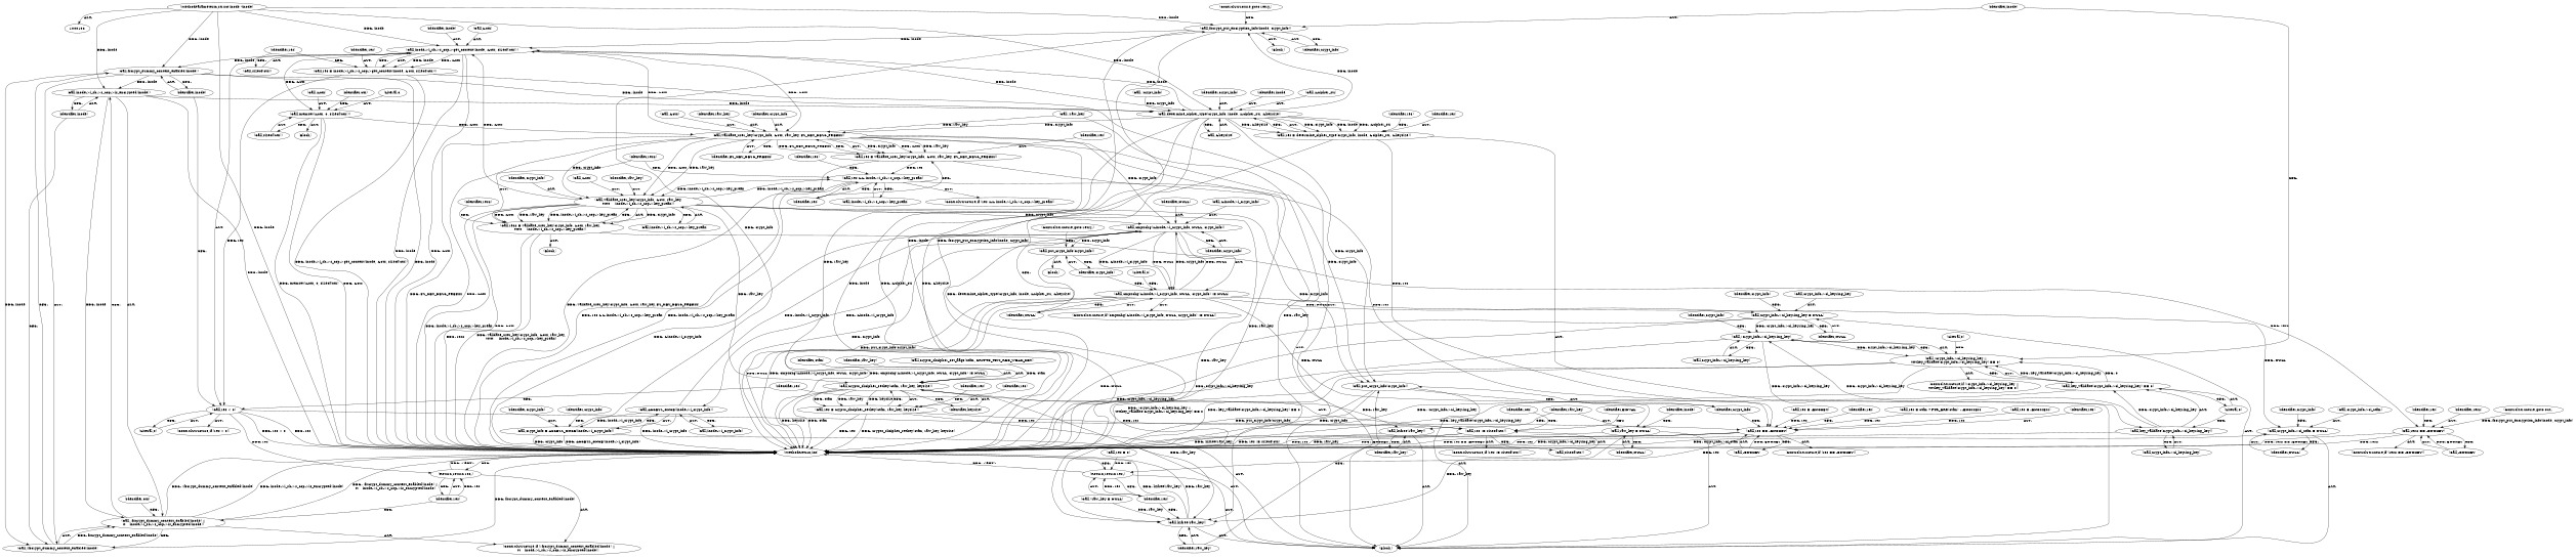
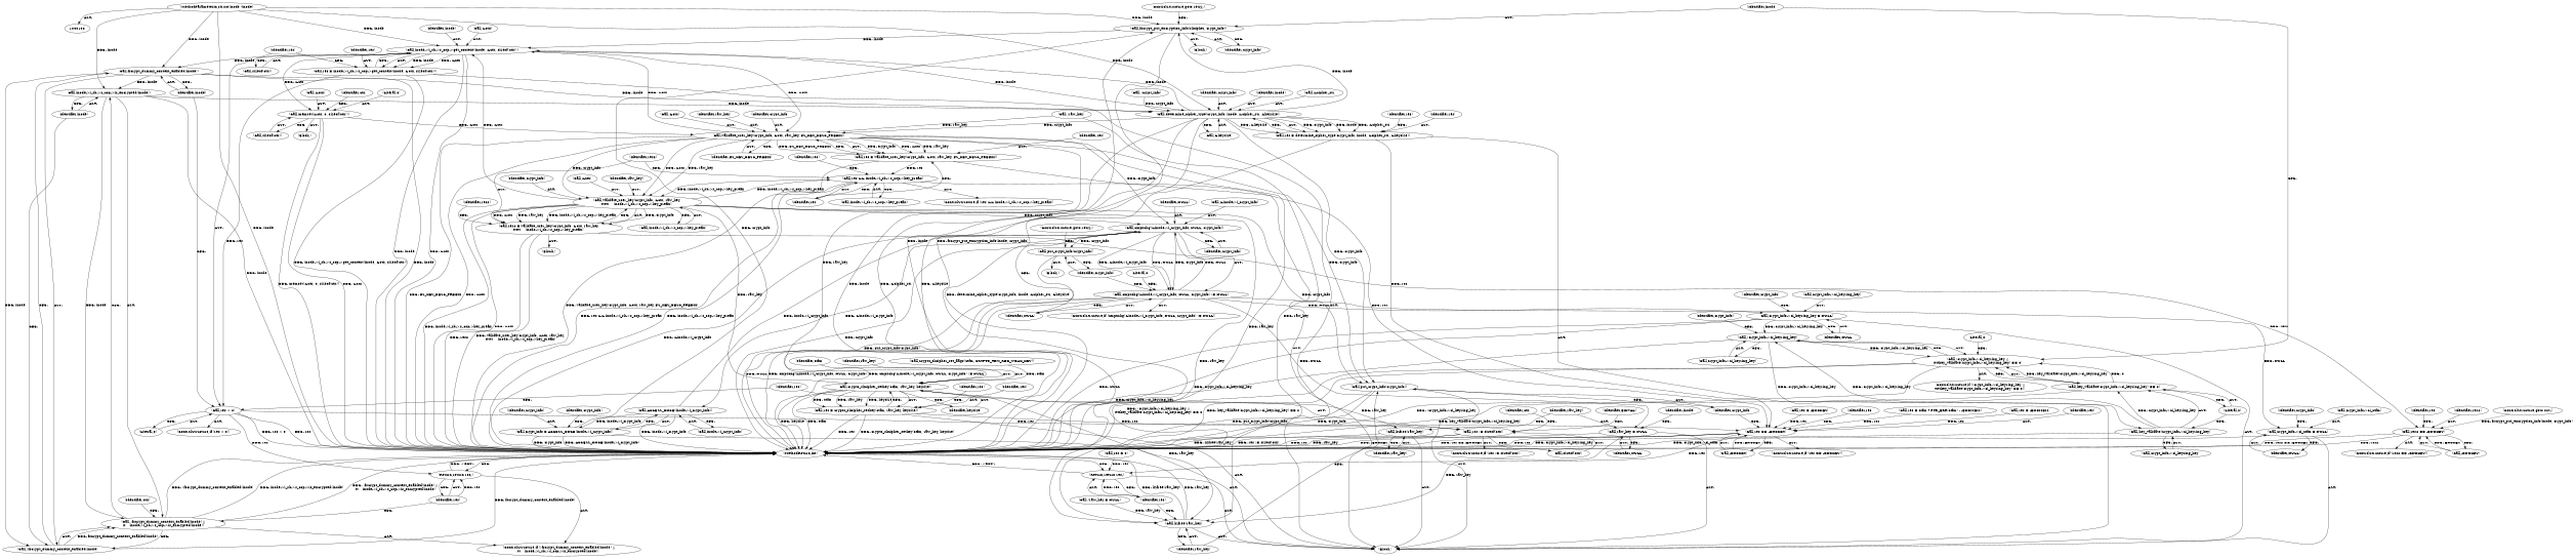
  digraph {
    n1 [label="(MethodParameterIn,struct inode *inode)"]
-   n2 [label="(Call,fscrypt_put_encryption_info(inode, crypt_info))"]
+   n2 [label="(Call,fscrypt_put_encryption_info(skcipher, crypt_info))"]
    n3 [label="(Call,inode->i_sb->s_cop->get_context(inode, &ctx, sizeof(ctx)))"]
    n4 [label="(Call,fscrypt_dummy_context_enabled(inode))"]
    n5 [label="(Call,inode->i_sb->s_cop->is_encrypted(inode))"]
    n6 [label="(Call,determine_cipher_type(crypt_info, inode, &cipher_str, &keysize))"]
    n7 [label="(MethodReturn,int)"]
    1000102
    n9 [label="(Block,)"]
    n10 [label="(Identifier,crypt_info)"]
    n11 [label="(Call,res = inode->i_sb->s_cop->get_context(inode, &ctx, sizeof(ctx)))"]
    n12 [label="(Call,validate_user_key(crypt_info, &ctx, raw_key, FS_KEY_DESC_PREFIX))"]
    n13 [label="(Call,memset(&ctx, 0, sizeof(ctx)))"]
    n14 [label="(Call,sizeof(ctx))"]
    n15 [label="(Call,!fscrypt_dummy_context_enabled(inode))"]
    n16 [label="(Identifier,inode)"]
    n17 [label="(Call,!fscrypt_dummy_context_enabled(inode) ||\n\t\t    inode->i_sb->s_cop->is_encrypted(inode))"]
    n18 [label="(Identifier,inode)"]
    n19 [label="(Call,res = determine_cipher_type(crypt_info, inode, &cipher_str, &keysize))"]
    n20 [label="(Call,put_crypt_info(crypt_info))"]
    n21 [label="(Call,&keysize)"]
    n22 [label="(Return,return res;)"]
    n23 [label="(Return,return res;)"]
    n24 [label="(Call,res < 0)"]
    n25 [label="(Block,)"]
    n26 [label="(Call,res = validate_user_key(crypt_info, &ctx, raw_key, FS_KEY_DESC_PREFIX))"]
    n27 [label="(Call,validate_user_key(crypt_info, &ctx, raw_key,\n\t\t\t\t\t     inode->i_sb->s_cop->key_prefix))"]
    n28 [label="(Call,crypto_skcipher_setkey(ctfm, raw_key, keysize))"]
    n29 [label="(Call,kzfree(raw_key))"]
    n30 [label="(Call,cmpxchg(&inode->i_crypt_info, NULL, crypt_info))"]
    n31 [label="(Identifier,FS_KEY_DESC_PREFIX)"]
    n32 [label="(Block,)"]
    n33 [label="(Call,sizeof(ctx))"]
    n34 [label="(Call,res != sizeof(ctx))"]
    n35 [label="(ControlStructure,if (res < 0))"]
    n36 [label="(Literal,0)"]
    n37 [label="(Identifier,res)"]
    n38 [label="(ControlStructure,if (!fscrypt_dummy_context_enabled(inode) ||\n\t\t    inode->i_sb->s_cop->is_encrypted(inode)))"]
    n39 [label="(Call,sizeof(ctx))"]
    n40 [label="(ControlStructure,if (res != sizeof(ctx)))"]
    n41 [label="(Call,res == -ENOKEY)"]
    n42 [label="(Identifier,crypt_info)"]
    n43 [label="(Call,-ENOKEY)"]
    n44 [label="(ControlStructure,if (res == -ENOKEY))"]
    n45 [label="(Identifier,res)"]
    n46 [label="(Call,res && inode->i_sb->s_cop->key_prefix)"]
    n47 [label="(Call,res2 = validate_user_key(crypt_info, &ctx, raw_key,\n\t\t\t\t\t     inode->i_sb->s_cop->key_prefix))"]
    n48 [label="(Call,inode->i_sb->s_cop->key_prefix)"]
    n49 [label="(Call,res = crypto_skcipher_setkey(ctfm, raw_key, keysize))"]
    n50 [label="(Call,kzfree(raw_key))"]
    n51 [label="(Identifier,keysize)"]
    n52 [label="(Identifier,raw_key)"]
    n53 [label="(Call,ACCESS_ONCE(inode->i_crypt_info))"]
    n54 [label="(Call,cmpxchg(&inode->i_crypt_info, NULL, crypt_info) != NULL)"]
    n55 [label="(Call,put_crypt_info(crypt_info))"]
    n56 [label="(Identifier,crypt_info)"]
    n57 [label="(Call,inode->i_sb->s_cop->key_prefix)"]
    n58 [label="(ControlStructure,if (res && inode->i_sb->s_cop->key_prefix))"]
    n59 [label="(Identifier,res)"]
    n60 [label="(Call,res2 == -ENOKEY)"]
    n61 [label="(Block,)"]
    n62 [label="(Call,-ENOKEY)"]
    n63 [label="(ControlStructure,if (res2 == -ENOKEY))"]
    n64 [label="(Identifier,raw_key)"]
    n65 [label="(Call,crypt_info = ACCESS_ONCE(inode->i_crypt_info))"]
    n66 [label="(Call,inode->i_crypt_info)"]
    n67 [label="(Call,crypt_info->ci_ctfm = NULL)"]
    n68 [label="(Call,crypt_info->ci_keyring_key = NULL)"]
    n69 [label="(Call,raw_key = NULL)"]
    n70 [label="(Identifier,NULL)"]
    n71 [label="(ControlStructure,if (cmpxchg(&inode->i_crypt_info, NULL, crypt_info) != NULL))"]
    n72 [label="(Block,)"]
    n73 [label="(Identifier,crypt_info)"]
    n74 [label="(Identifier,NULL)"]
    n75 [label="(Call,!crypt_info->ci_keyring_key)"]
    n76 [label="(Identifier,NULL)"]
    n77 [label="(Identifier,NULL)"]
    n78 [label="(Call,!crypt_info->ci_keyring_key ||\n\t\t\t\tkey_validate(crypt_info->ci_keyring_key) == 0)"]
    n79 [label="(Call,key_validate(crypt_info->ci_keyring_key))"]
    n80 [label="(Call,crypt_info->ci_keyring_key)"]
    n81 [label="(Call,key_validate(crypt_info->ci_keyring_key) == 0)"]
    n82 [label="(ControlStructure,if (!crypt_info->ci_keyring_key ||\n\t\t\t\tkey_validate(crypt_info->ci_keyring_key) == 0))"]
    n83 [label="(Call,crypt_info->ci_keyring_key)"]
    n84 [label="(Literal,0)"]
    n85 [label="(Identifier,EINVAL)"]
    n86 [label="(Literal,0)"]
    n87 [label="(Identifier,res2)"]
    n88 [label="(Call,crypt_info->ci_ctfm)"]
    n89 [label="(Call,!crypt_info)"]
    n90 [label="(Identifier,res)"]
    n91 [label="(Identifier,res)"]
    n92 [label="(Call,crypto_skcipher_set_flags(ctfm, CRYPTO_TFM_REQ_WEAK_KEY))"]
    n93 [label="(Identifier,inode)"]
    n94 [label="(Identifier,res)"]
    n95 [label="(Identifier,crypt_info)"]
    n96 [label="(Identifier,inode)"]
    n97 [label="(Identifier,res)"]
    n98 [label="(Identifier,inode)"]
    n99 [label="(Call,&inode->i_crypt_info)"]
    n100 [label="(Identifier,res)"]
    n101 [label="(Identifier,ctx)"]
    n102 [label="(Call,&ctx)"]
    n103 [label="(Identifier,raw_key)"]
    n104 [label="(Literal,0)"]
    n105 [label="(Call,res = -ENOKEY)"]
    n106 [label="(ControlStructure,goto retry;)"]
    n107 [label="(Identifier,crypt_info)"]
    n108 [label="(Identifier,res)"]
    n109 [label="(Identifier,res2)"]
    n110 [label="(Identifier,res)"]
    n111 [label="(Call,crypt_info->ci_keyring_key)"]
    n112 [label="(Identifier,res)"]
    n113 [label="(Identifier,inode)"]
    n114 [label="(Identifier,raw_key)"]
    n115 [label="(Identifier,ctfm)"]
    n116 [label="(Identifier,crypt_info)"]
    n117 [label="(Identifier,crypt_info)"]
    n118 [label="(Identifier,res)"]
    n119 [label="(Identifier,res2)"]
    n120 [label="(Identifier,res)"]
    n121 [label="(Identifier,crypt_info)"]
    n122 [label="(Identifier,crypt_info)"]
    n123 [label="(Call,res = 0)"]
    n124 [label="(Call,&cipher_str)"]
    n125 [label="(Identifier,ctx)"]
    n126 [label="(Identifier,crypt_info)"]
    n127 [label="(Call,&ctx)"]
    n128 [label="(Call,&ctx)"]
    n129 [label="(Call,!raw_key)"]
    n130 [label="(ControlStructure,goto retry;)"]
    n131 [label="(Call,res = ctfm ? PTR_ERR(ctfm) : -ENOMEM)"]
    n132 [label="(Literal,0)"]
    n133 [label="(Call,res = -ENOMEM)"]
    n134 [label="(Call,&ctx)"]
    n135 [label="(ControlStructure,goto out;)"]
    n136 [label="(Identifier,raw_key)"]
    n137 [label="(Call,*raw_key = NULL)"]
    n138 [label="(Identifier,res)"]
    n139 [label="(Identifier,ctx)"]
    n140 [label="(Identifier,res)"]
    n141 [label="(Identifier,NULL)"]
    n142 [label="(Identifier,raw_key)"]
    n143 [label="(Identifier,crypt_info)"]
    n1 -> n2 [label="DDG: inode"]
    n1 -> n3 [label="DDG: inode"]
    n1 -> n4 [label="DDG: inode"]
    n1 -> n5 [label="DDG: inode"]
    n1 -> n6 [label="DDG: inode"]
    n1 -> n7 [label="DDG: inode"]
    n1 -> 1000102 [label="AST: "]
    n2 -> n3 [label="DDG: inode"]
    n2 -> n7 [label="DDG: inode"]
    n2 -> n7 [label="DDG: fscrypt_put_encryption_info(inode, crypt_info)"]
    n2 -> n9 [label="AST: "]
    n2 -> n10 [label="CFG: "]
    n3 -> n4 [label="DDG: inode"]
    n3 -> n6 [label="DDG: inode"]
    n3 -> n7 [label="DDG: inode"]
    n3 -> n7 [label="DDG: &ctx"]
    n3 -> n11 [label="AST: "]
    n3 -> n11 [label="DDG: inode"]
    n3 -> n11 [label="DDG: &ctx"]
    n3 -> n12 [label="DDG: &ctx"]
    n3 -> n13 [label="DDG: &ctx"]
    n3 -> n14 [label="CFG: "]
    n4 -> n5 [label="DDG: inode"]
    n4 -> n6 [label="DDG: inode"]
    n4 -> n7 [label="DDG: inode"]
    n4 -> n15 [label="AST: "]
    n4 -> n15 [label="DDG: inode"]
    n4 -> n16 [label="CFG: "]
    n5 -> n6 [label="DDG: inode"]
    n5 -> n7 [label="DDG: inode"]
    n5 -> n17 [label="AST: "]
    n5 -> n17 [label="DDG: inode"]
    n5 -> n18 [label="CFG: "]
    n6 -> n2 [label="DDG: inode"]
    n6 -> n3 [label="DDG: inode"]
    n6 -> n7 [label="DDG: &cipher_str"]
    n6 -> n7 [label="DDG: inode"]
    n6 -> n7 [label="DDG: &keysize"]
    n6 -> n12 [label="DDG: crypt_info"]
    n6 -> n19 [label="AST: "]
    n6 -> n19 [label="DDG: crypt_info"]
    n6 -> n19 [label="DDG: inode"]
    n6 -> n19 [label="DDG: &cipher_str"]
    n6 -> n19 [label="DDG: &keysize"]
    n6 -> n20 [label="DDG: crypt_info"]
    n6 -> n21 [label="CFG: "]
    n7 -> n22 [label="CFG: "]
    n7 -> n23 [label="CFG: "]
    n10 -> n2 [label="AST: "]
    n11 -> n3 [label="CFG: "]
    n11 -> n7 [label="DDG: inode->i_sb->s_cop->get_context(inode, &ctx, sizeof(ctx))"]
    n11 -> n24 [label="DDG: res"]
    n11 -> n25 [label="AST: "]
    n12 -> n3 [label="DDG: &ctx"]
    n12 -> n7 [label="DDG: FS_KEY_DESC_PREFIX"]
    n12 -> n7 [label="DDG: &ctx"]
    n12 -> n20 [label="DDG: crypt_info"]
    n12 -> n26 [label="AST: "]
    n12 -> n26 [label="DDG: crypt_info"]
    n12 -> n26 [label="DDG: &ctx"]
    n12 -> n26 [label="DDG: raw_key"]
    n12 -> n26 [label="DDG: FS_KEY_DESC_PREFIX"]
    n12 -> n27 [label="DDG: crypt_info"]
    n12 -> n27 [label="DDG: &ctx"]
    n12 -> n27 [label="DDG: raw_key"]
    n12 -> n28 [label="DDG: raw_key"]
    n12 -> n29 [label="DDG: raw_key"]
    n12 -> n30 [label="DDG: crypt_info"]
    n12 -> n31 [label="CFG: "]
    n13 -> n7 [label="DDG: memset(&ctx, 0, sizeof(ctx))"]
    n13 -> n7 [label="DDG: &ctx"]
    n13 -> n12 [label="DDG: &ctx"]
    n13 -> n32 [label="AST: "]
    n13 -> n33 [label="CFG: "]
    n14 -> n3 [label="AST: "]
    n15 -> n4 [label="CFG: "]
    n15 -> n7 [label="DDG: fscrypt_dummy_context_enabled(inode)"]
    n15 -> n17 [label="AST: "]
    n15 -> n17 [label="DDG: fscrypt_dummy_context_enabled(inode)"]
    n16 -> n4 [label="AST: "]
    n16 -> n24 [label="CFG: "]
    n17 -> n5 [label="CFG: "]
    n17 -> n7 [label="DDG: inode->i_sb->s_cop->is_encrypted(inode)"]
    n17 -> n7 [label="DDG: !fscrypt_dummy_context_enabled(inode)"]
    n17 -> n7 [label="DDG: !fscrypt_dummy_context_enabled(inode) ||\n\t\t    inode->i_sb->s_cop->is_encrypted(inode)"]
    n17 -> n15 [label="CFG: "]
    n17 -> n38 [label="AST: "]
    n18 -> n5 [label="AST: "]
    n18 -> n15 [label="CFG: "]
    n19 -> n6 [label="CFG: "]
    n19 -> n7 [label="DDG: determine_cipher_type(crypt_info, inode, &cipher_str, &keysize)"]
    n19 -> n25 [label="AST: "]
    n19 -> n41 [label="DDG: res"]
    n20 -> n7 [label="DDG: crypt_info"]
    n20 -> n7 [label="DDG: put_crypt_info(crypt_info)"]
    n20 -> n25 [label="AST: "]
    n20 -> n42 [label="CFG: "]
    n21 -> n6 [label="AST: "]
    n22 -> n7 [label="DDG: <RET>"]
    n22 -> n37 [label="CFG: "]
    n22 -> n38 [label="AST: "]
    n23 -> n7 [label="DDG: <RET>"]
    n23 -> n25 [label="AST: "]
    n23 -> n45 [label="CFG: "]
    n24 -> n7 [label="DDG: res < 0"]
    n24 -> n7 [label="DDG: res"]
    n24 -> n22 [label="DDG: res"]
    n24 -> n34 [label="DDG: res"]
    n24 -> n35 [label="AST: "]
    n24 -> n36 [label="CFG: "]
    n26 -> n7 [label="DDG: validate_user_key(crypt_info, &ctx, raw_key, FS_KEY_DESC_PREFIX)"]
    n26 -> n12 [label="CFG: "]
    n26 -> n25 [label="AST: "]
    n26 -> n46 [label="DDG: res"]
    n27 -> n3 [label="DDG: &ctx"]
    n27 -> n7 [label="DDG: inode->i_sb->s_cop->key_prefix"]
    n27 -> n7 [label="DDG: &ctx"]
    n27 -> n20 [label="DDG: crypt_info"]
    n27 -> n28 [label="DDG: raw_key"]
    n27 -> n29 [label="DDG: raw_key"]
    n27 -> n30 [label="DDG: crypt_info"]
    n27 -> n46 [label="DDG: inode->i_sb->s_cop->key_prefix"]
    n27 -> n47 [label="AST: "]
    n27 -> n47 [label="DDG: crypt_info"]
    n27 -> n47 [label="DDG: &ctx"]
    n27 -> n47 [label="DDG: raw_key"]
    n27 -> n47 [label="DDG: inode->i_sb->s_cop->key_prefix"]
    n27 -> n48 [label="CFG: "]
    n28 -> n7 [label="DDG: ctfm"]
    n28 -> n7 [label="DDG: keysize"]
    n28 -> n29 [label="DDG: raw_key"]
    n28 -> n49 [label="AST: "]
    n28 -> n49 [label="DDG: ctfm"]
    n28 -> n49 [label="DDG: raw_key"]
    n28 -> n49 [label="DDG: keysize"]
    n28 -> n50 [label="DDG: raw_key"]
    n28 -> n51 [label="CFG: "]
    n29 -> n7 [label="DDG: kzfree(raw_key)"]
    n29 -> n7 [label="DDG: raw_key"]
    n29 -> n25 [label="AST: "]
    n29 -> n52 [label="CFG: "]
    n30 -> n7 [label="DDG: &inode->i_crypt_info"]
    n30 -> n7 [label="DDG: crypt_info"]
    n30 -> n53 [label="DDG: &inode->i_crypt_info"]
    n30 -> n54 [label="AST: "]
    n30 -> n54 [label="DDG: &inode->i_crypt_info"]
    n30 -> n54 [label="DDG: NULL"]
    n30 -> n54 [label="DDG: crypt_info"]
    n30 -> n55 [label="DDG: crypt_info"]
    n30 -> n56 [label="CFG: "]
    n31 -> n12 [label="AST: "]
    n33 -> n13 [label="AST: "]
    n34 -> n7 [label="DDG: res"]
    n34 -> n7 [label="DDG: res != sizeof(ctx)"]
    n34 -> n39 [label="CFG: "]
    n34 -> n40 [label="AST: "]
    n36 -> n24 [label="AST: "]
    n37 -> n17 [label="CFG: "]
    n37 -> n22 [label="AST: "]
    n37 -> n22 [label="DDG: res"]
    n39 -> n34 [label="AST: "]
    n41 -> n7 [label="DDG: res"]
    n41 -> n7 [label="DDG: -ENOKEY"]
    n41 -> n7 [label="DDG: res == -ENOKEY"]
    n41 -> n23 [label="DDG: res"]
    n41 -> n43 [label="CFG: "]
    n41 -> n44 [label="AST: "]
    n42 -> n20 [label="AST: "]
    n42 -> n41 [label="CFG: "]
    n43 -> n41 [label="AST: "]
    n43 -> n41 [label="DDG: ENOKEY"]
    n45 -> n23 [label="AST: "]
    n45 -> n23 [label="DDG: res"]
    n45 -> n29 [label="CFG: "]
    n46 -> n7 [label="DDG: res && inode->i_sb->s_cop->key_prefix"]
    n46 -> n7 [label="DDG: inode->i_sb->s_cop->key_prefix"]
    n46 -> n27 [label="DDG: inode->i_sb->s_cop->key_prefix"]
    n46 -> n41 [label="DDG: res"]
    n46 -> n57 [label="CFG: "]
    n46 -> n58 [label="AST: "]
    n46 -> n59 [label="CFG: "]
    n47 -> n7 [label="DDG: validate_user_key(crypt_info, &ctx, raw_key,\n\t\t\t\t\t     inode->i_sb->s_cop->key_prefix)"]
    n47 -> n7 [label="DDG: res2"]
    n47 -> n27 [label="CFG: "]
    n47 -> n60 [label="DDG: res2"]
    n47 -> n61 [label="AST: "]
    n48 -> n27 [label="AST: "]
    n49 -> n7 [label="DDG: crypto_skcipher_setkey(ctfm, raw_key, keysize)"]
    n49 -> n7 [label="DDG: res"]
    n49 -> n25 [label="AST: "]
    n49 -> n28 [label="CFG: "]
    n49 -> n41 [label="DDG: res"]
    n50 -> n7 [label="DDG: kzfree(raw_key)"]
    n50 -> n25 [label="AST: "]
    n50 -> n64 [label="CFG: "]
    n51 -> n28 [label="AST: "]
    n52 -> n20 [label="CFG: "]
    n52 -> n29 [label="AST: "]
    n53 -> n7 [label="DDG: inode->i_crypt_info"]
    n53 -> n30 [label="DDG: inode->i_crypt_info"]
    n53 -> n65 [label="AST: "]
    n53 -> n65 [label="DDG: inode->i_crypt_info"]
    n53 -> n66 [label="CFG: "]
    n54 -> n7 [label="DDG: cmpxchg(&inode->i_crypt_info, NULL, crypt_info)"]
    n54 -> n7 [label="DDG: cmpxchg(&inode->i_crypt_info, NULL, crypt_info) != NULL"]
    n54 -> n7 [label="DDG: NULL"]
    n54 -> n30 [label="DDG: NULL"]
    n54 -> n67 [label="DDG: NULL"]
    n54 -> n68 [label="DDG: NULL"]
    n54 -> n69 [label="DDG: NULL"]
    n54 -> n70 [label="CFG: "]
    n54 -> n71 [label="AST: "]
    n55 -> n7 [label="DDG: put_crypt_info(crypt_info)"]
    n55 -> n72 [label="AST: "]
    n55 -> n73 [label="CFG: "]
    n56 -> n30 [label="AST: "]
    n57 -> n46 [label="AST: "]
    n59 -> n26 [label="CFG: "]
    n59 -> n46 [label="AST: "]
    n60 -> n7 [label="DDG: res2 == -ENOKEY"]
    n60 -> n7 [label="DDG: res2"]
    n60 -> n62 [label="CFG: "]
    n60 -> n63 [label="AST: "]
    n62 -> n60 [label="AST: "]
    n62 -> n60 [label="DDG: ENOKEY"]
    n64 -> n50 [label="AST: "]
    n65 -> n2 [label="DDG: crypt_info"]
    n65 -> n7 [label="DDG: ACCESS_ONCE(inode->i_crypt_info)"]
    n65 -> n7 [label="DDG: crypt_info"]
    n65 -> n25 [label="AST: "]
    n65 -> n53 [label="CFG: "]
    n66 -> n53 [label="AST: "]
    n67 -> n7 [label="DDG: crypt_info->ci_ctfm"]
    n67 -> n25 [label="AST: "]
    n67 -> n74 [label="CFG: "]
    n68 -> n7 [label="DDG: crypt_info->ci_keyring_key"]
    n68 -> n7 [label="DDG: NULL"]
    n68 -> n25 [label="AST: "]
    n68 -> n75 [label="DDG: crypt_info->ci_keyring_key"]
    n68 -> n76 [label="CFG: "]
    n69 -> n7 [label="DDG: raw_key"]
    n69 -> n25 [label="AST: "]
    n69 -> n29 [label="DDG: raw_key"]
    n69 -> n77 [label="CFG: "]
    n70 -> n30 [label="CFG: "]
    n70 -> n54 [label="AST: "]
    n73 -> n54 [label="CFG: "]
    n73 -> n55 [label="AST: "]
    n74 -> n67 [label="AST: "]
    n75 -> n7 [label="DDG: crypt_info->ci_keyring_key"]
    n75 -> n78 [label="AST: "]
    n75 -> n78 [label="DDG: crypt_info->ci_keyring_key"]
    n75 -> n79 [label="DDG: crypt_info->ci_keyring_key"]
    n75 -> n80 [label="CFG: "]
    n76 -> n68 [label="AST: "]
    n77 -> n69 [label="AST: "]
    n78 -> n7 [label="DDG: key_validate(crypt_info->ci_keyring_key) == 0"]
    n78 -> n7 [label="DDG: !crypt_info->ci_keyring_key ||\n\t\t\t\tkey_validate(crypt_info->ci_keyring_key) == 0"]
    n78 -> n7 [label="DDG: !crypt_info->ci_keyring_key"]
    n78 -> n75 [label="CFG: "]
    n78 -> n81 [label="CFG: "]
    n78 -> n82 [label="AST: "]
    n79 -> n7 [label="DDG: crypt_info->ci_keyring_key"]
    n79 -> n75 [label="DDG: crypt_info->ci_keyring_key"]
    n79 -> n81 [label="AST: "]
    n79 -> n81 [label="DDG: crypt_info->ci_keyring_key"]
    n79 -> n83 [label="CFG: "]
    n80 -> n75 [label="AST: "]
    n81 -> n7 [label="DDG: key_validate(crypt_info->ci_keyring_key)"]
    n81 -> n78 [label="AST: "]
    n81 -> n78 [label="DDG: key_validate(crypt_info->ci_keyring_key)"]
    n81 -> n78 [label="DDG: 0"]
    n81 -> n84 [label="CFG: "]
    n83 -> n79 [label="AST: "]
    n84 -> n79 [label="CFG: "]
    n84 -> n81 [label="AST: "]
    n85 -> n34 [label="KEY: "]
    n86 -> n54 [label="CFG: "]
    n87 -> n47 [label="CFG: "]
    n88 -> n67 [label="AST: "]
    n89 -> n6 [label="DDG: crypt_info"]
    n90 -> n60 [label="CFG: "]
    n91 -> n49 [label="CFG: "]
    n92 -> n28 [label="DDG: ctfm"]
    n93 -> n2 [label="AST: "]
    n93 -> n78 [label="CFG: "]
    n94 -> n41 [label="AST: "]
    n95 -> n6 [label="AST: "]
    n96 -> n69 [label="CFG: "]
    n97 -> n26 [label="AST: "]
    n98 -> n3 [label="AST: "]
    n99 -> n30 [label="AST: "]
    n100 -> n11 [label="CFG: "]
    n100 -> n24 [label="AST: "]
    n101 -> n13 [label="CFG: "]
    n102 -> n3 [label="AST: "]
    n103 -> n12 [label="AST: "]
    n104 -> n13 [label="AST: "]
    n105 -> n41 [label="DDG: res"]
    n106 -> n2 [label="CFG: "]
    n107 -> n12 [label="AST: "]
    n108 -> n49 [label="AST: "]
    n109 -> n46 [label="CFG: "]
    n109 -> n47 [label="AST: "]
    n110 -> n41 [label="CFG: "]
    n111 -> n68 [label="AST: "]
    n112 -> n19 [label="AST: "]
    n113 -> n6 [label="AST: "]
    n114 -> n27 [label="AST: "]
    n115 -> n28 [label="AST: "]
    n116 -> n65 [label="AST: "]
    n117 -> n67 [label="CFG: "]
    n118 -> n19 [label="CFG: "]
    n119 -> n60 [label="AST: "]
    n120 -> n11 [label="AST: "]
    n121 -> n68 [label="CFG: "]
    n122 -> n65 [label="CFG: "]
    n123 -> n23 [label="DDG: res"]
    n124 -> n6 [label="AST: "]
    n125 -> n17 [label="CFG: "]
    n126 -> n27 [label="AST: "]
    n127 -> n13 [label="AST: "]
    n128 -> n27 [label="AST: "]
    n129 -> n12 [label="DDG: raw_key"]
    n129 -> n29 [label="DDG: raw_key"]
    n130 -> n55 [label="CFG: "]
    n131 -> n41 [label="DDG: res"]
    n132 -> n78 [label="CFG: "]
    n133 -> n41 [label="DDG: res"]
    n134 -> n12 [label="AST: "]
    n135 -> n60 [label="DDG: fscrypt_put_encryption_info(inode, crypt_info)"]
    n136 -> n28 [label="AST: "]
    n137 -> n29 [label="DDG: raw_key"]
    n138 -> n24 [label="CFG: "]
    n138 -> n34 [label="AST: "]
    n139 -> n34 [label="CFG: "]
    n140 -> n46 [label="CFG: "]
    n141 -> n30 [label="AST: "]
    n142 -> n50 [label="CFG: "]
    n142 -> n69 [label="AST: "]
    n143 -> n75 [label="CFG: "]
  }
